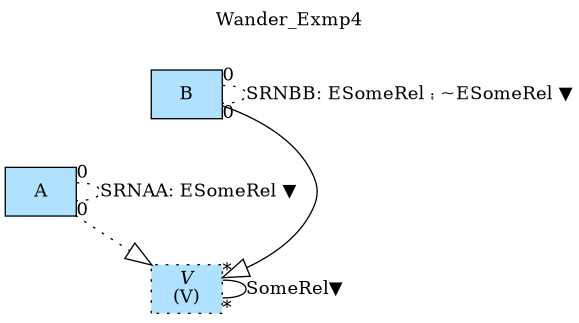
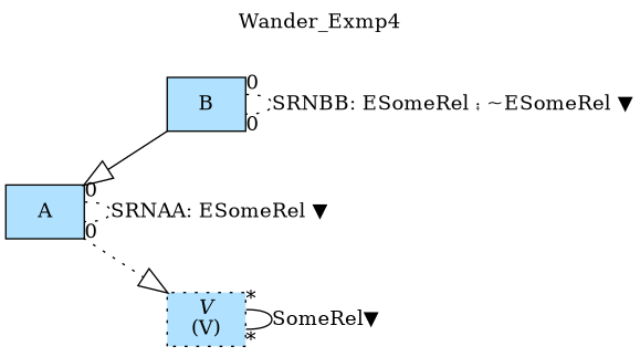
  digraph {
    label=Wander_Exmp4
    labelfontsize=12
    labelloc=tl
    node [fillcolor=lightskyblue1 shape=record style=filled]
    edge [dir=none style=dotted]
    n1 [label=A]
    n2 [label=<{<I>V</I><br/>(V)}> style="filled,dotted"]
    n3 [label=B]
    n1 -> n1 [headlabel=0 label="SRNAA: ESomeRel ▼" taillabel=0]
    n1 -> n2 [arrowhead=onormal arrowsize=2.0 dir=""]
    n2 -> n2 [headlabel="*" label="SomeRel▼" taillabel="*" style=""]
-   n3 -> n2 [arrowhead=onormal arrowsize=2.0 dir="" style=""]
+   n3 -> n1 [arrowhead=onormal arrowsize=2.0 dir="" style=""]
    n3 -> n3 [headlabel=0 label="SRNBB: ESomeRel ⨾ ~ESomeRel ▼" taillabel=0]
  }
